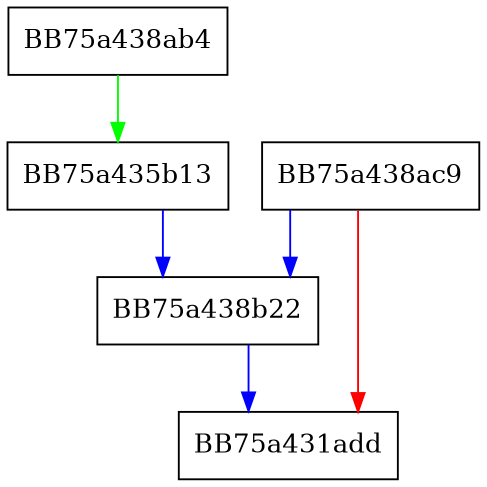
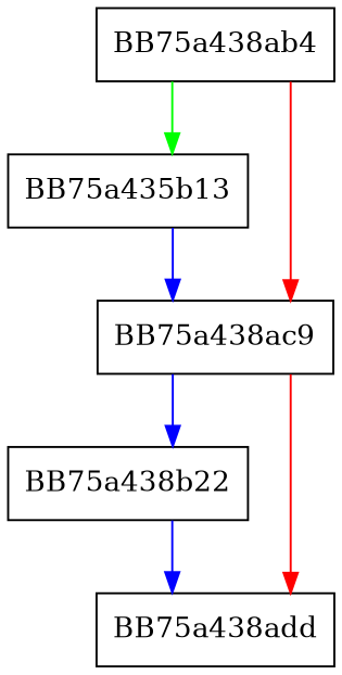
  digraph {
    splines=ortho
    node [shape=box]
    edge [color=blue]
    n1 [label=BB75a435b13]
    BB75a438ab4
    BB75a438ac9
    BB75a438b22
-   BB75a438add [label=BB75a431add]
-   n1 -> BB75a438b22
+   BB75a438add
+   n1 -> BB75a438ac9
    BB75a438ab4 -> n1 [color=green]
+   BB75a438ab4 -> BB75a438ac9 [color=red]
    BB75a438ac9 -> BB75a438b22
    BB75a438ac9 -> BB75a438add [color=red]
    BB75a438b22 -> BB75a438add
  }
